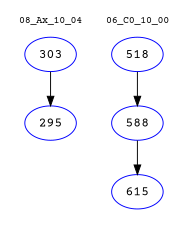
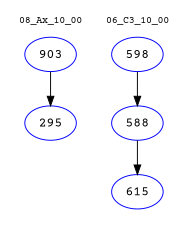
  digraph {
    fontname="Courier Prime"
    node [color=blue fontname="Courier Prime"]
    edge [color=black fontname="Courier Prime"]
-   n1 [label=303]
+   n1 [label=903]
    n2 [label=295]
-   n3 [label=518]
+   n3 [label=598]
    n4 [label=588]
    n5 [label=615]
    subgraph cluster_1 {
      color=white
      fontsize=10
-     label="08_Ax_10_04"
+     label="08_Ax_10_00"
      n1
      n2
    }
    subgraph cluster_2 {
      color=white
      fontsize=10
-     label="06_C0_10_00"
+     label="06_C3_10_00"
      n3
      n4
      n5
    }
    n1 -> n2
    n3 -> n4
    n4 -> n5
  }
